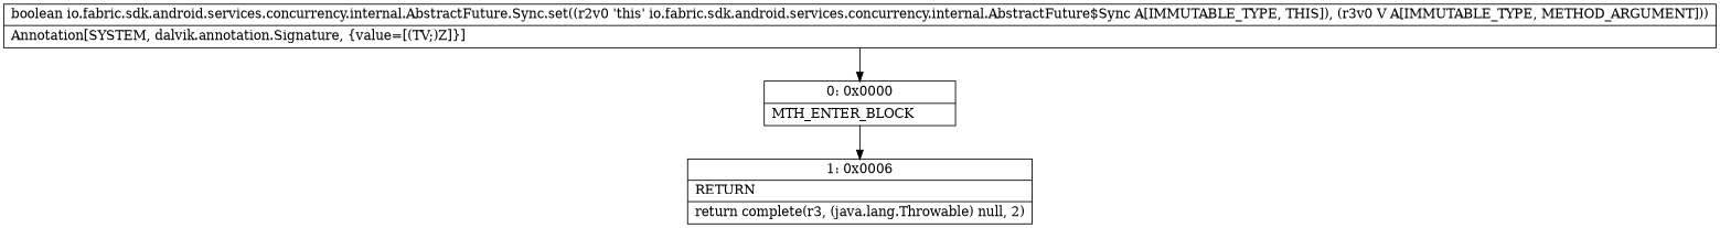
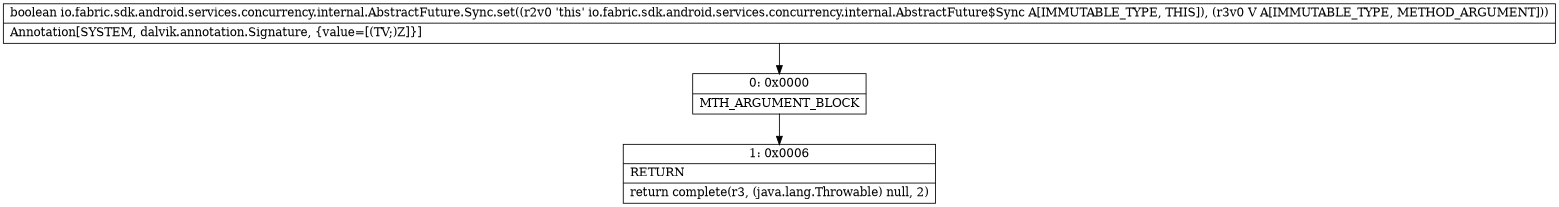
  digraph {
    node [shape=record]
-   n1 [label="{0\:\ 0x0000|MTH_ENTER_BLOCK\l}"]
+   n1 [label="{0\:\ 0x0000|MTH_ARGUMENT_BLOCK\l}"]
    n2 [label="{1\:\ 0x0006|RETURN\l|return complete(r3, (java.lang.Throwable) null, 2)\l}"]
    n3 [label="{boolean io.fabric.sdk.android.services.concurrency.internal.AbstractFuture.Sync.set((r2v0 'this' io.fabric.sdk.android.services.concurrency.internal.AbstractFuture$Sync A[IMMUTABLE_TYPE, THIS]), (r3v0 V A[IMMUTABLE_TYPE, METHOD_ARGUMENT]))  | Annotation[SYSTEM, dalvik.annotation.Signature, \{value=[(TV;)Z]\}]\l}"]
    n1 -> n2
    n3 -> n1
  }
